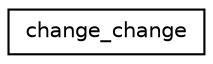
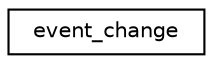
  digraph {
    rankdir=LR
-   n1 [color=black fillcolor=white fontname=Helvetica fontsize=10 height=0.2 label=change_change shape=record style=filled width=0.4]
+   n1 [color=black fillcolor=white fontname=Helvetica fontsize=10 height=0.2 label=event_change shape=record style=filled width=0.4]
  }
